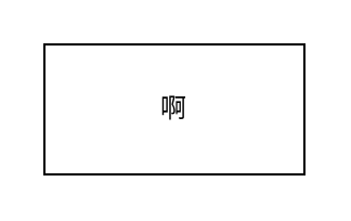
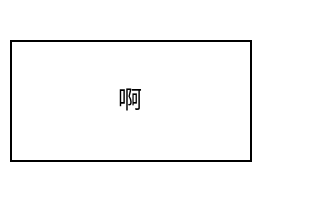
  <mxCell id="0" />
  <mxCell id="1" parent="0" />
- <mxCell id="2" value="啊" style="rounded=0;whiteSpace=wrap;html=1;" vertex="1" parent="1"><mxGeometry x="20" y="20" width="120" height="60" as="geometry" /></mxCell>
+ <mxCell id="2" value="啊" style="rounded=0;whiteSpace=wrap;html=1;" vertex="1" parent="1"><mxGeometry x="5" y="20" width="120" height="60" as="geometry" /></mxCell>
